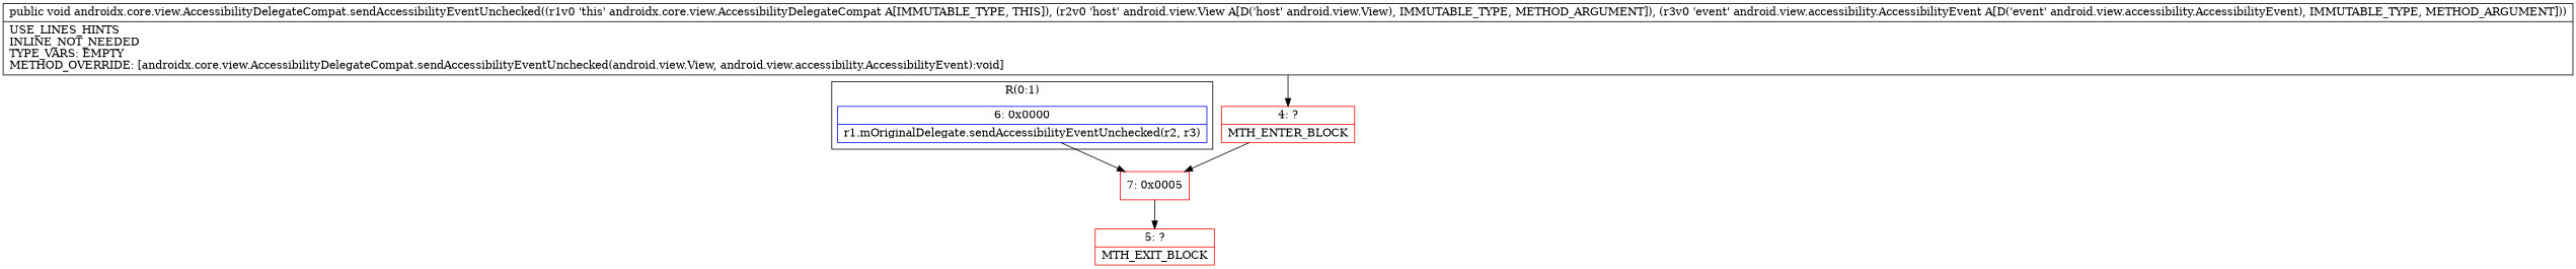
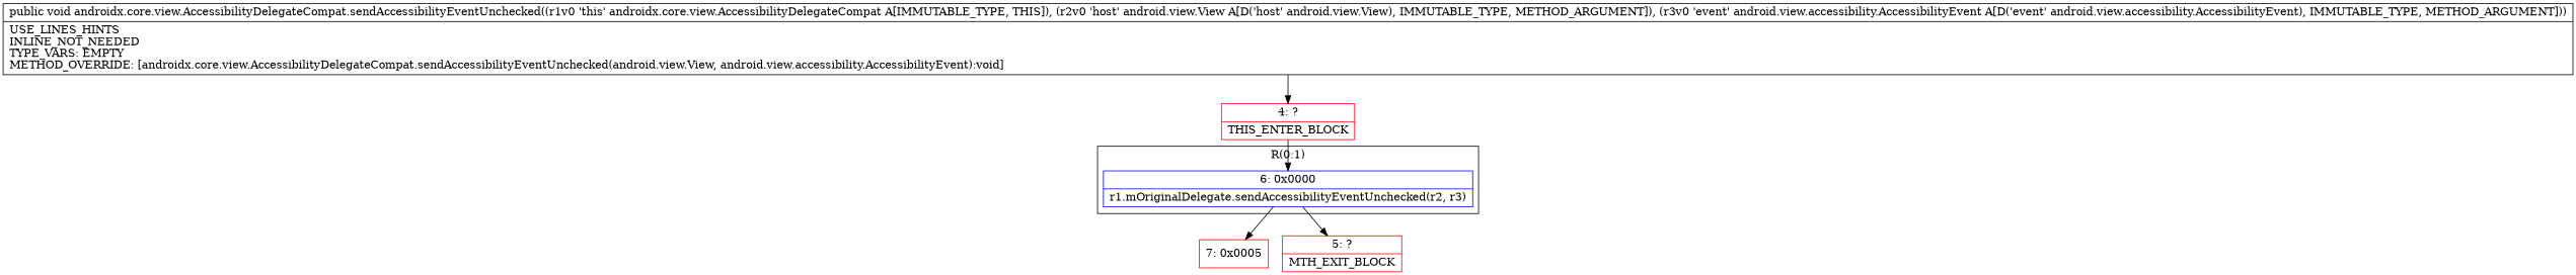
  digraph {
    node [color=red shape=record]
    n1 [color=blue label="{6\:\ 0x0000|r1.mOriginalDelegate.sendAccessibilityEventUnchecked(r2, r3)\l}"]
    n2 [label="{7\:\ 0x0005}"]
    n3 [label="{5\:\ ?|MTH_EXIT_BLOCK\l}"]
-   n4 [label="{4\:\ ?|MTH_ENTER_BLOCK\l}"]
+   n4 [label="{4\:\ ?|THIS_ENTER_BLOCK\l}"]
    n5 [label="{public void androidx.core.view.AccessibilityDelegateCompat.sendAccessibilityEventUnchecked((r1v0 'this' androidx.core.view.AccessibilityDelegateCompat A[IMMUTABLE_TYPE, THIS]), (r2v0 'host' android.view.View A[D('host' android.view.View), IMMUTABLE_TYPE, METHOD_ARGUMENT]), (r3v0 'event' android.view.accessibility.AccessibilityEvent A[D('event' android.view.accessibility.AccessibilityEvent), IMMUTABLE_TYPE, METHOD_ARGUMENT]))  | USE_LINES_HINTS\lINLINE_NOT_NEEDED\lTYPE_VARS: EMPTY\lMETHOD_OVERRIDE: [androidx.core.view.AccessibilityDelegateCompat.sendAccessibilityEventUnchecked(android.view.View, android.view.accessibility.AccessibilityEvent):void]\l}" color=""]
    subgraph cluster_1 {
      label="R(0:1)"
      n1
    }
    n1 -> n2
-   n2 -> n3
-   n4 -> n2
+   n1 -> n3
+   n4 -> n1
    n5 -> n4
  }
